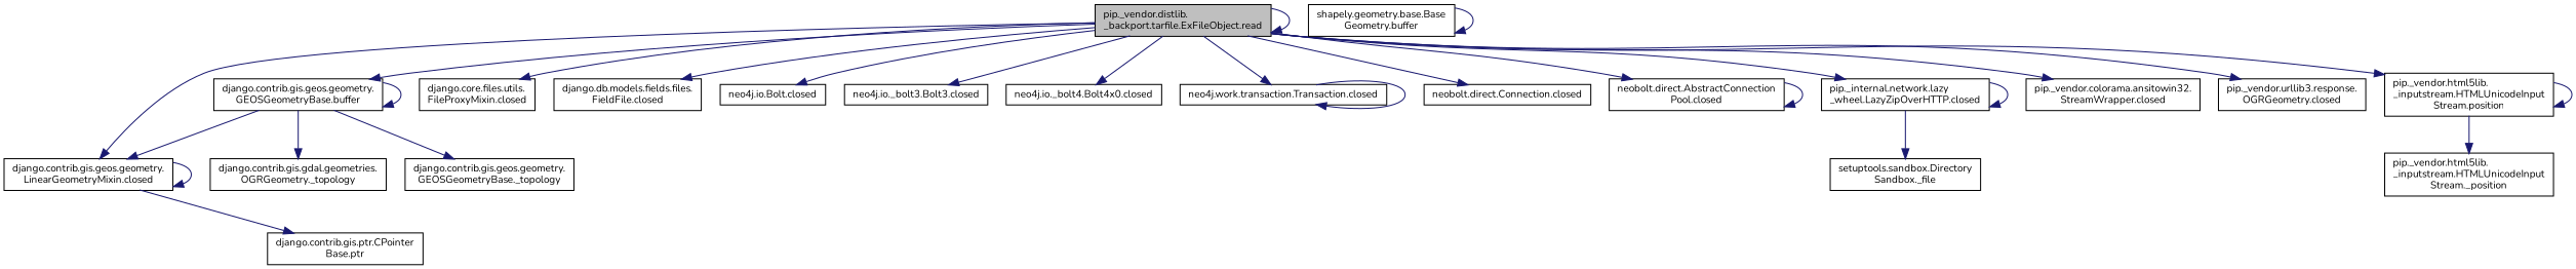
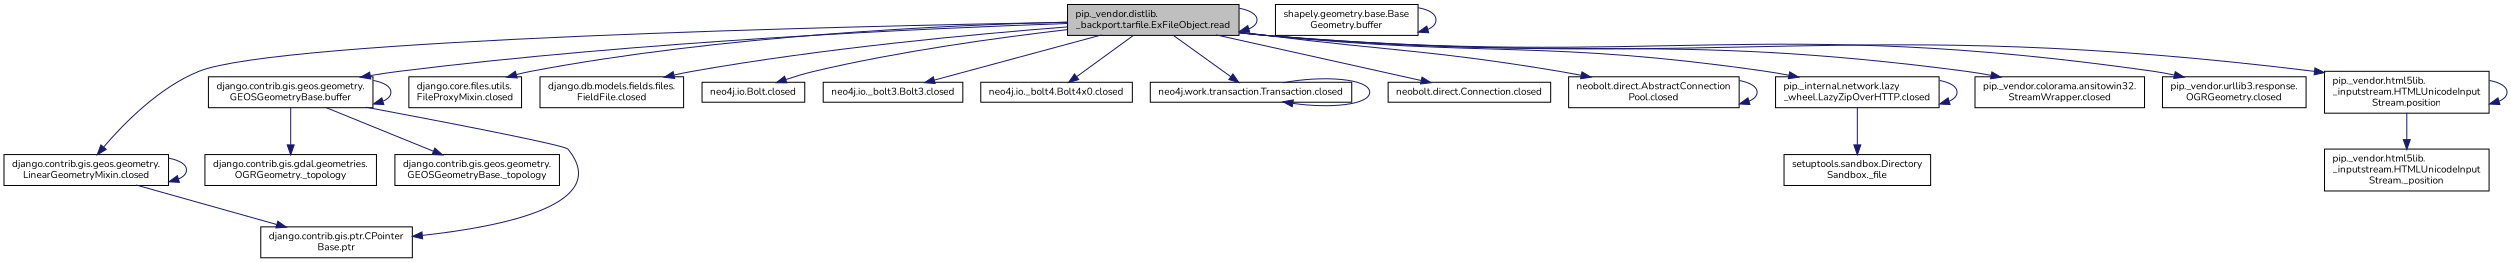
  digraph {
    fontname=Nunito
    rankdir=TB
    node [color=black fillcolor=white fontname=Nunito fontsize=10 shape=record style=filled]
    edge [color=midnightblue fontname=Nunito fontsize=10 labelfontname=Helvetica labelfontsize=10 style=solid]
    n1 [fillcolor=grey75 fontcolor=black height=0.2 label="pip._vendor.distlib.\l_backport.tarfile.ExFileObject.read" width=0.4]
    n2 [height=0.2 label="django.contrib.gis.geos.geometry.\lGEOSGeometryBase.buffer" width=0.4]
    n3 [height=0.2 label="django.contrib.gis.geos.geometry.\lLinearGeometryMixin.closed" width=0.4]
    n4 [height=0.2 label="django.core.files.utils.\lFileProxyMixin.closed" width=0.4]
    n5 [height=0.2 label="django.db.models.fields.files.\lFieldFile.closed" width=0.4]
    n6 [height=0.2 label="neo4j.io.Bolt.closed" width=0.4]
    n7 [height=0.2 label="neo4j.io._bolt3.Bolt3.closed" width=0.4]
    n8 [height=0.2 label="neo4j.io._bolt4.Bolt4x0.closed" width=0.4]
    n9 [height=0.2 label="neo4j.work.transaction.Transaction.closed" width=0.4]
    n10 [height=0.2 label="neobolt.direct.Connection.closed" width=0.4]
    n11 [height=0.2 label="neobolt.direct.AbstractConnection\lPool.closed" width=0.4]
    n12 [height=0.2 label="pip._internal.network.lazy\l_wheel.LazyZipOverHTTP.closed" width=0.4]
    n13 [height=0.2 label="pip._vendor.colorama.ansitowin32.\lStreamWrapper.closed" width=0.4]
    n14 [height=0.2 label="pip._vendor.urllib3.response.\lOGRGeometry.closed" width=0.4]
    n15 [height=0.2 label="pip._vendor.html5lib.\l_inputstream.HTMLUnicodeInput\lStream.position" width=0.4]
    n16 [height=0.2 label="shapely.geometry.base.Base\lGeometry.buffer" width=0.4]
    n17 [height=0.2 label="django.contrib.gis.gdal.geometries.\lOGRGeometry._topology" width=0.4]
    n18 [height=0.2 label="django.contrib.gis.geos.geometry.\lGEOSGeometryBase._topology" width=0.4]
    n19 [height=0.2 label="django.contrib.gis.ptr.CPointer\lBase.ptr" width=0.4]
    n20 [height=0.2 label="setuptools.sandbox.Directory\lSandbox._file" width=0.4]
    n21 [height=0.2 label="pip._vendor.html5lib.\l_inputstream.HTMLUnicodeInput\lStream._position" width=0.4]
    n1 -> n1
    n1 -> n2
    n1 -> n3
    n1 -> n4
    n1 -> n5
    n1 -> n6
    n1 -> n7
    n1 -> n8
    n1 -> n9
    n1 -> n10
    n1 -> n11
    n1 -> n12
    n1 -> n13
    n1 -> n14
    n1 -> n15
    n2 -> n2
    n2 -> n17
    n2 -> n18
-   n2 -> n3
+   n2 -> n19
    n3 -> n3
    n3 -> n19
    n9 -> n9
    n11 -> n11
    n12 -> n12
    n12 -> n20
    n15 -> n15
    n15 -> n21
    n16 -> n16
  }
